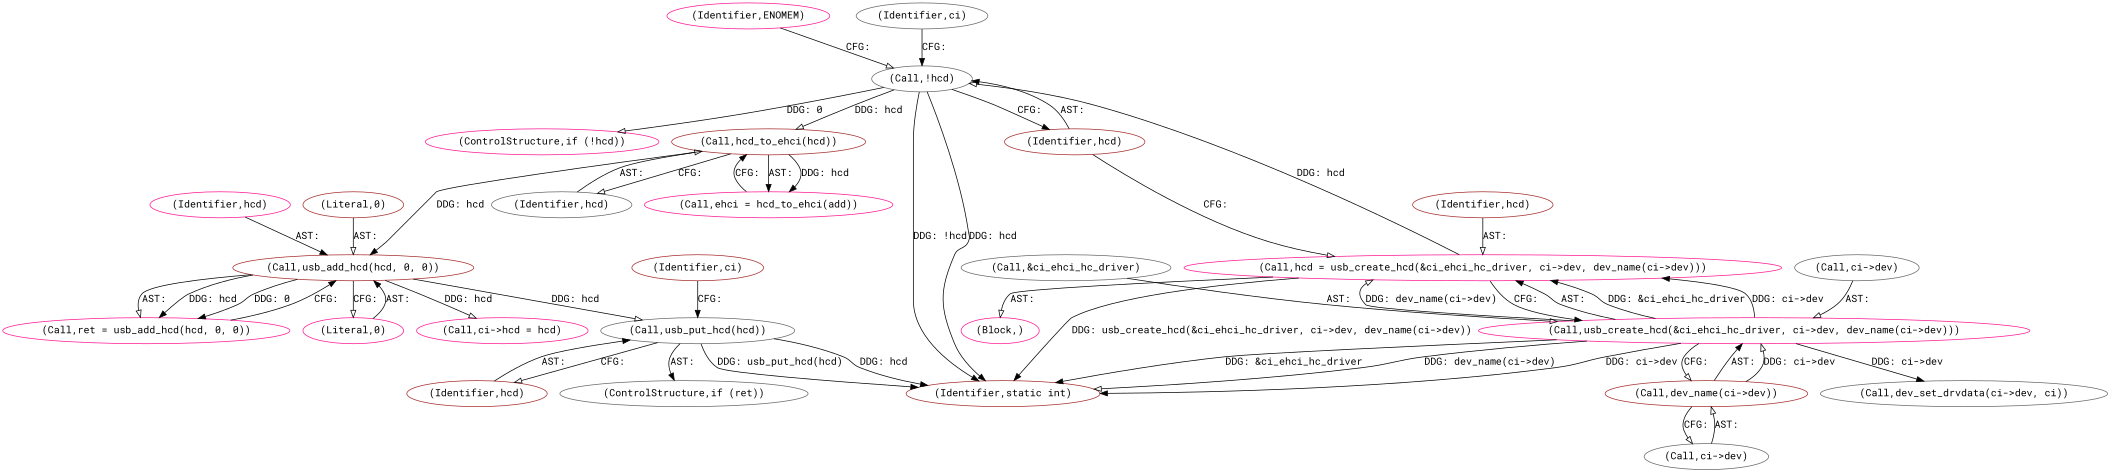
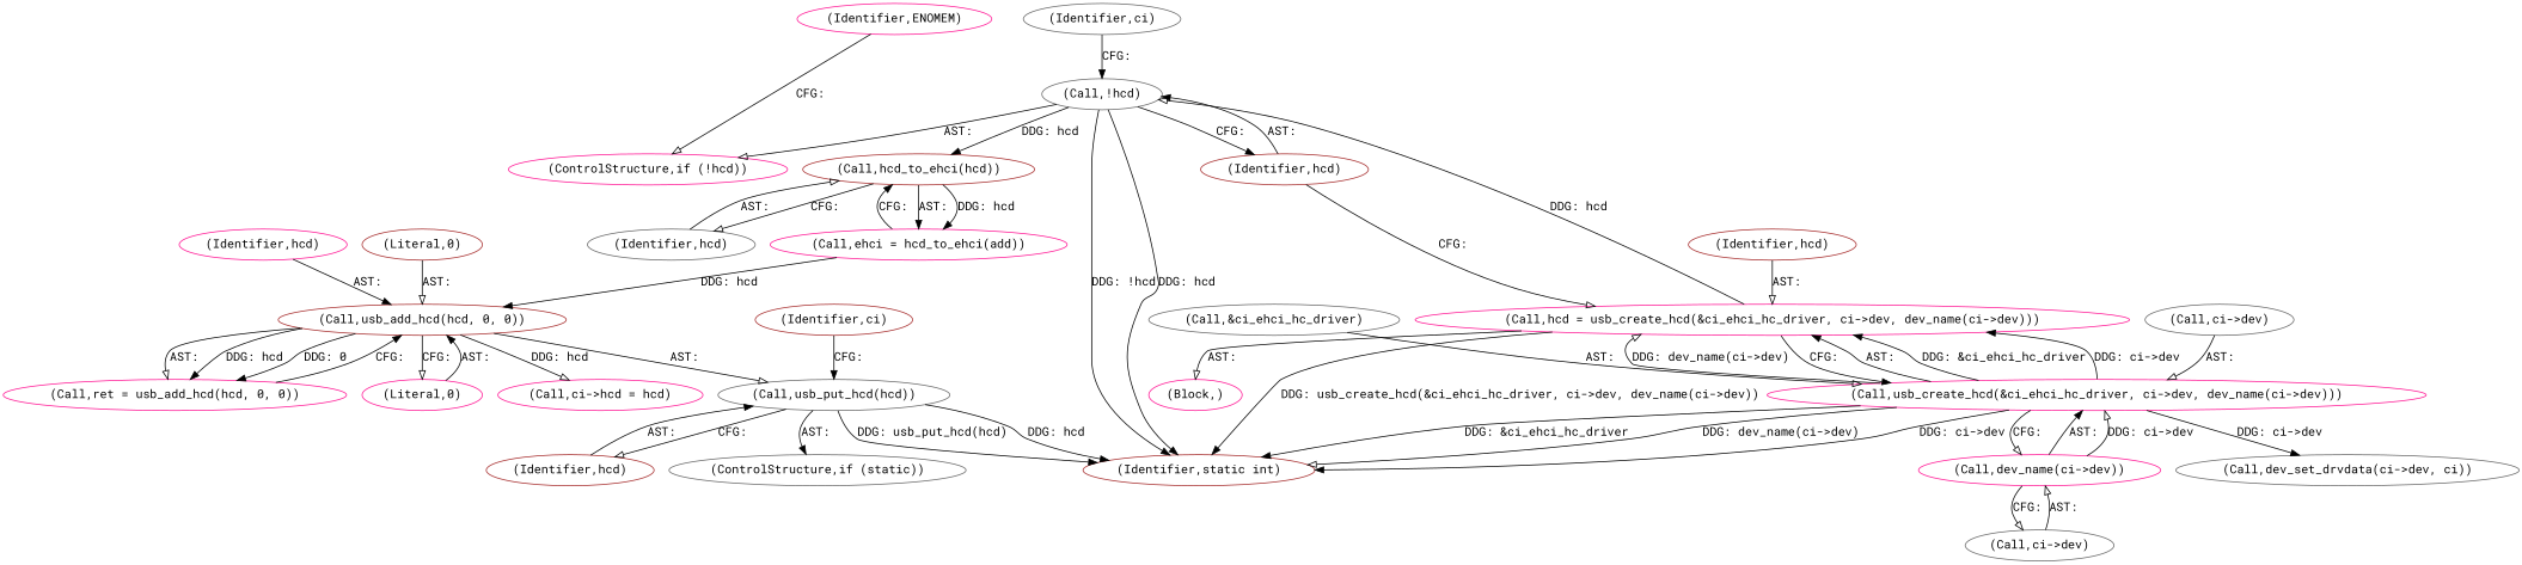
  digraph {
    fontname="Roboto Mono"
    node [color=deeppink fontname="Roboto Mono"]
    edge [arrowhead=normal fontname="Roboto Mono"]
    n1 [color=gray40 label="(Call,usb_put_hcd(hcd))"]
    n2 [color=brown label="(Identifier,hcd)"]
-   n3 [color=gray40 label="(ControlStructure,if (ret))"]
+   n3 [color=gray40 label="(ControlStructure,if (static))"]
    n4 [color=brown label="(Identifier,static int)"]
    n5 [color=brown label="(Call,usb_add_hcd(hcd, 0, 0))"]
    n6 [label="(Literal,0)"]
    n7 [label="(Call,ci->hcd = hcd)"]
    n8 [label="(Call,ret = usb_add_hcd(hcd, 0, 0))"]
    n9 [color=brown label="(Call,hcd_to_ehci(hcd))"]
    n10 [label="(Call,ehci = hcd_to_ehci(add))"]
    n11 [color=gray40 label="(Identifier,hcd)"]
    n12 [color=gray40 label="(Call,!hcd)"]
    n13 [label="(ControlStructure,if (!hcd))"]
    n14 [color=brown label="(Identifier,hcd)"]
    n15 [label="(Call,hcd = usb_create_hcd(&ci_ehci_hc_driver, ci->dev, dev_name(ci->dev)))"]
    n16 [label="(Call,usb_create_hcd(&ci_ehci_hc_driver, ci->dev, dev_name(ci->dev)))"]
    n17 [label="(Block,)"]
-   n18 [color=brown label="(Call,dev_name(ci->dev))"]
+   n18 [label="(Call,dev_name(ci->dev))"]
    n19 [color=gray40 label="(Call,dev_set_drvdata(ci->dev, ci))"]
    n20 [color=gray40 label="(Call,ci->dev)"]
    n21 [label="(Identifier,ENOMEM)"]
    n22 [color=brown label="(Identifier,hcd)"]
    n23 [color=brown label="(Identifier,ci)"]
    n24 [color=gray40 label="(Call,ci->dev)"]
    n25 [color=gray40 label="(Call,&ci_ehci_hc_driver)"]
    n26 [color=gray40 label="(Identifier,ci)"]
    n27 [color=brown label="(Literal,0)"]
    n28 [label="(Identifier,hcd)"]
    n1 -> n2 [arrowhead=onormal label="CFG: "]
    n1 -> n3 [label="AST: "]
    n1 -> n4 [label="DDG: usb_put_hcd(hcd)"]
    n1 -> n4 [label="DDG: hcd"]
    n2 -> n1 [label="AST: "]
-   n5 -> n1 [arrowhead=onormal label="DDG: hcd"]
+   n5 -> n1 [arrowhead=onormal label="AST: "]
    n5 -> n6 [arrowhead=onormal label="CFG: "]
    n5 -> n7 [arrowhead=onormal label="DDG: hcd"]
    n5 -> n8 [arrowhead=onormal label="AST: "]
    n5 -> n8 [label="DDG: hcd"]
    n5 -> n8 [label="DDG: 0"]
    n6 -> n5 [label="AST: "]
    n8 -> n5 [label="CFG: "]
-   n9 -> n5 [label="DDG: hcd"]
+   n10 -> n5 [label="DDG: hcd"]
    n9 -> n10 [label="AST: "]
    n9 -> n10 [label="DDG: hcd"]
    n9 -> n11 [arrowhead=onormal label="CFG: "]
    n10 -> n9 [label="CFG: "]
    n11 -> n9 [arrowhead=onormal label="AST: "]
    n12 -> n4 [label="DDG: hcd"]
    n12 -> n4 [label="DDG: !hcd"]
-   n12 -> n9 [arrowhead=onormal label="DDG: hcd"]
-   n12 -> n13 [arrowhead=onormal label="DDG: 0"]
+   n12 -> n9 [label="DDG: hcd"]
+   n12 -> n13 [arrowhead=onormal label="AST: "]
    n12 -> n14 [label="CFG: "]
    n14 -> n12 [label="AST: "]
    n14 -> n15 [arrowhead=onormal label="CFG: "]
    n15 -> n4 [label="DDG: usb_create_hcd(&ci_ehci_hc_driver, ci->dev, dev_name(ci->dev))"]
    n15 -> n12 [arrowhead=onormal label="DDG: hcd"]
    n15 -> n16 [label="CFG: "]
    n15 -> n17 [arrowhead=onormal label="AST: "]
    n16 -> n4 [label="DDG: &ci_ehci_hc_driver"]
    n16 -> n4 [arrowhead=onormal label="DDG: dev_name(ci->dev)"]
    n16 -> n4 [label="DDG: ci->dev"]
    n16 -> n15 [label="AST: "]
    n16 -> n15 [label="DDG: &ci_ehci_hc_driver"]
    n16 -> n15 [label="DDG: ci->dev"]
    n16 -> n15 [arrowhead=onormal label="DDG: dev_name(ci->dev)"]
    n16 -> n18 [arrowhead=onormal label="CFG: "]
    n16 -> n19 [label="DDG: ci->dev"]
    n18 -> n16 [label="AST: "]
    n18 -> n16 [arrowhead=onormal label="DDG: ci->dev"]
    n18 -> n20 [arrowhead=onormal label="CFG: "]
    n20 -> n18 [arrowhead=onormal label="AST: "]
-   n21 -> n12 [arrowhead=onormal label="CFG: "]
+   n21 -> n13 [arrowhead=onormal label="CFG: "]
    n22 -> n15 [arrowhead=onormal label="AST: "]
    n23 -> n1 [label="CFG: "]
    n24 -> n16 [arrowhead=onormal label="AST: "]
    n25 -> n16 [arrowhead=onormal label="AST: "]
    n26 -> n12 [label="CFG: "]
    n27 -> n5 [arrowhead=onormal label="AST: "]
    n28 -> n5 [label="AST: "]
  }
